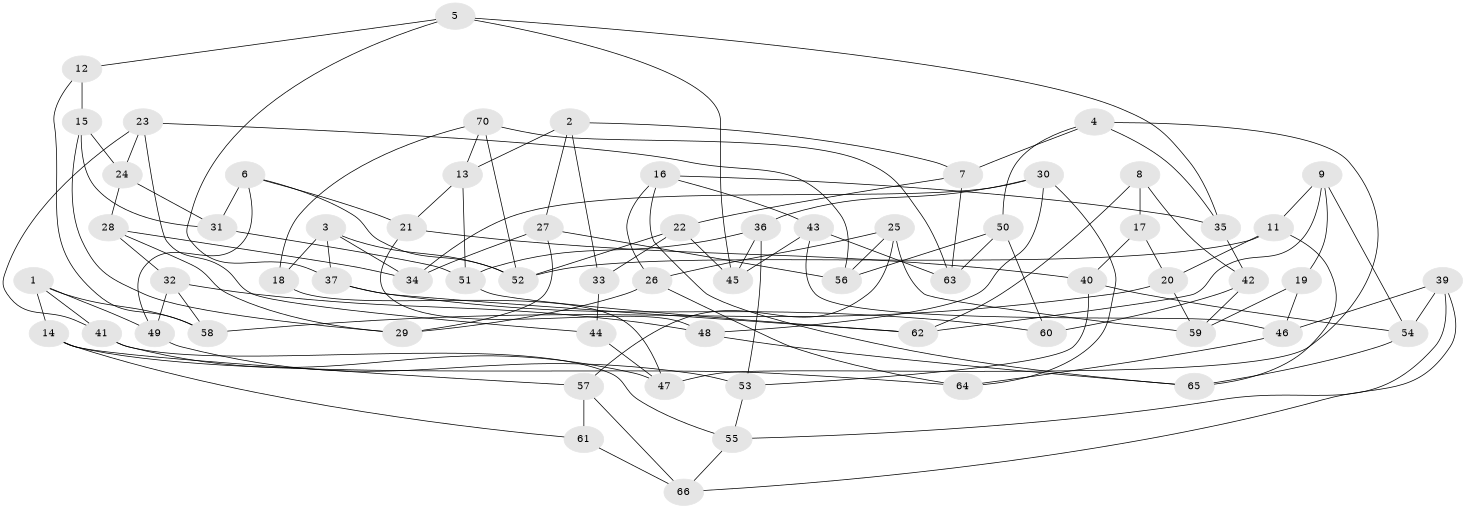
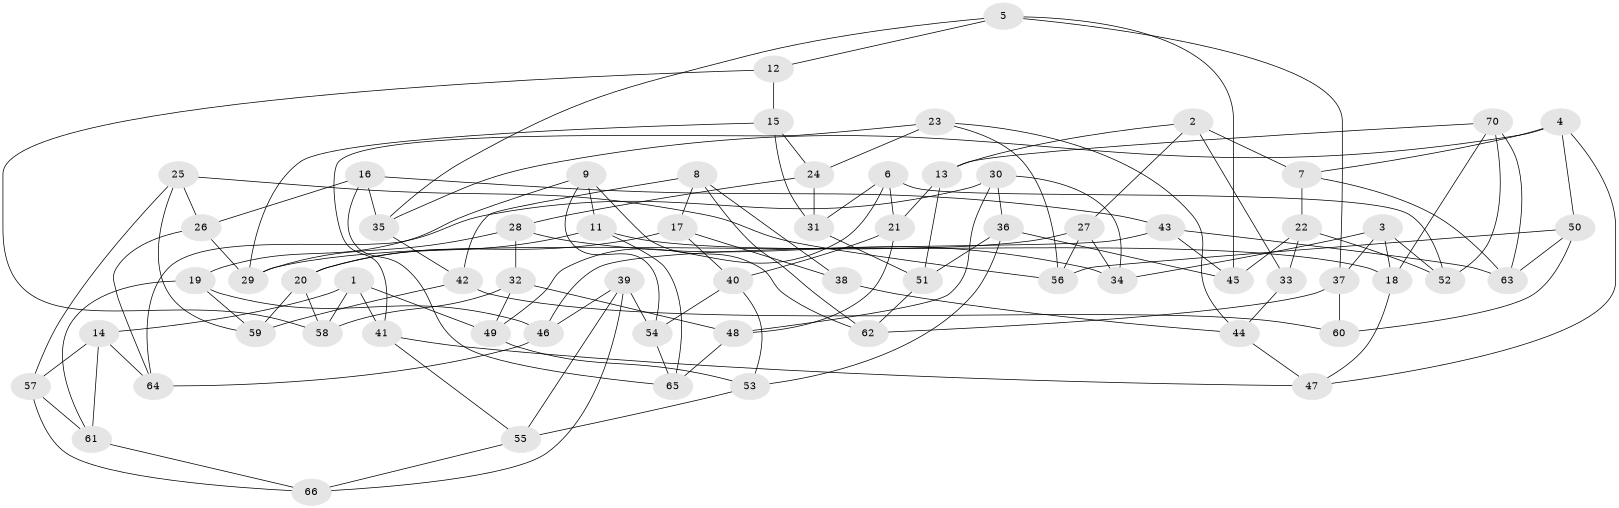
  graph {
    node [color=gray90 style=filled]
    1
    14
    41
    49
    58
    57
    61
    64
    47
    55
    53
    2
    7
    13
    27
    33
    22
    63
    21
    51
    34
    29
    56
    44
    3
    18
    37
    52
    62
    60
    4
    35
    50
    42
    5
    12
    45
    15
    6
    31
    40
    48
    8
    17
+   38
    20
    59
    9
    11
    19
    54
    65
    46
    n54 [label=70]
    24
    66
    28
    16
    26
    43
    23
    32
    25
    30
    36
    39
    1 -- 14
    1 -- 41
    1 -- 49
    1 -- 58
    14 -- 57
    14 -- 61
    14 -- 64
    41 -- 47
    41 -- 55
    49 -- 53
    57 -- 61
    57 -- 66
    61 -- 66
    55 -- 66
    53 -- 55
    2 -- 7
    2 -- 13
    2 -- 27
    2 -- 33
    7 -- 22
    7 -- 63
    13 -- 21
    13 -- 51
    27 -- 34
    27 -- 29
    27 -- 56
    33 -- 44
    22 -- 33
    22 -- 52
    22 -- 45
    21 -- 40
    21 -- 48
    51 -- 62
    44 -- 47
    3 -- 34
    3 -- 18
    3 -- 37
    3 -- 52
    18 -- 47
    37 -- 62
    37 -- 60
    4 -- 47
    4 -- 7
    4 -- 35
    4 -- 50
    35 -- 42
    50 -- 63
    50 -- 56
    50 -- 60
    42 -- 60
    42 -- 59
    5 -- 37
    5 -- 35
    5 -- 12
    5 -- 45
    12 -- 58
    12 -- 15
    15 -- 29
    15 -- 31
    15 -- 24
    6 -- 49
    6 -- 21
    6 -- 52
    6 -- 31
    31 -- 51
    40 -- 53
    40 -- 54
    48 -- 65
    8 -- 62
    8 -- 42
    8 -- 17
+   8 -- 38
    17 -- 40
+   17 -- 38
    17 -- 20
+   38 -- 44
    20 -- 58
    20 -- 59
    9 -- 62
    9 -- 11
    9 -- 19
    9 -- 54
-   11 -- 52
+   11 -- 18
    11 -- 20
    11 -- 65
+   19 -- 61
    19 -- 59
    19 -- 46
    54 -- 65
    46 -- 64
    n54 -- 13
    n54 -- 63
    n54 -- 18
    n54 -- 52
    24 -- 31
    24 -- 28
    28 -- 34
    28 -- 29
    28 -- 32
    16 -- 35
    16 -- 65
    16 -- 26
    16 -- 43
    26 -- 64
    26 -- 29
    43 -- 63
    43 -- 45
    43 -- 46
    23 -- 41
    23 -- 56
    23 -- 44
    23 -- 24
    32 -- 49
    32 -- 58
    32 -- 48
    25 -- 57
    25 -- 56
    25 -- 59
    25 -- 26
    30 -- 64
    30 -- 34
    30 -- 48
    30 -- 36
    36 -- 53
    36 -- 51
    36 -- 45
    39 -- 55
    39 -- 54
    39 -- 46
    39 -- 66
  }
